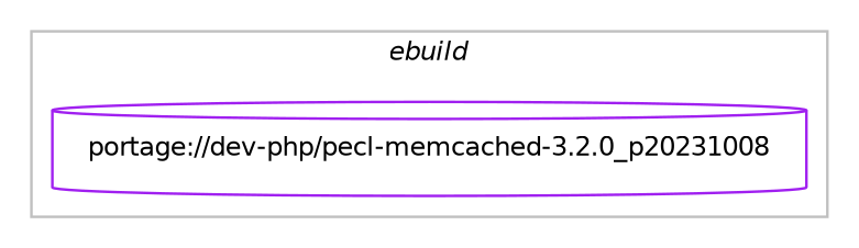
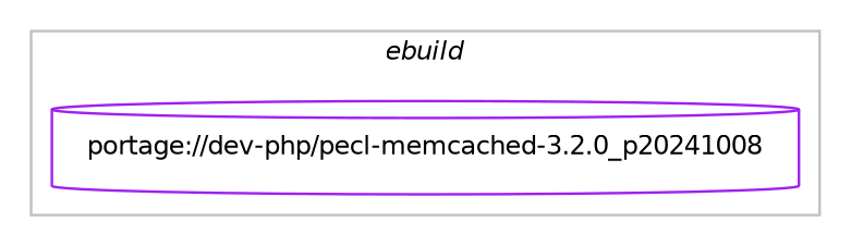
  digraph {
    compound=true
    concentrate=true
    fontname=Helvetica
    fontsize=10
    newrank=true
    rankdir=LR
    ranksep=1.5
-   n1 [color=purple fontname=Helvetica fontsize=10 label="portage://dev-php/pecl-memcached-3.2.0_p20231008" width=4 shape=cylinder]
+   n1 [color=purple fontname=Helvetica fontsize=10 label="portage://dev-php/pecl-memcached-3.2.0_p20241008" width=4 shape=cylinder]
    subgraph cluster_1 {
      color=gray
      label=<<i>ebuild</i>>
      n1
    }
    subgraph cluster_2 {
      color=gray
      label=<<i>dependencies</i>>
      subgraph cluster_3 {
        color=gray
        fillcolor="#eeeeee"
        label=<<i>compile</i>>
        style=filled
      }
      subgraph cluster_4 {
        color=gray
        fillcolor="#eeeeee"
        label=<<i>compile and run</i>>
        style=filled
      }
      subgraph cluster_5 {
        color=gray
        fillcolor="#eeeeee"
        label=<<i>run</i>>
        style=filled
      }
    }
    subgraph cluster_6 {
      color=gray
      label=<<i>candidates</i>>
      rank=same
    }
  }
